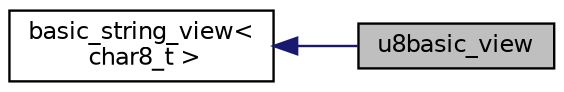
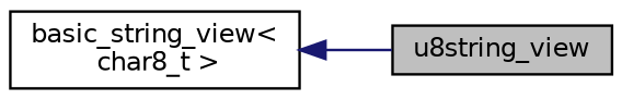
  digraph {
    rankdir=LR
    node [color=black fontname=Helvetica fontsize=10 shape=record style=filled]
-   n1 [fillcolor=grey75 fontcolor=black height=0.2 label=u8basic_view width=0.4]
+   n1 [fillcolor=grey75 fontcolor=black height=0.2 label=u8string_view width=0.4]
    n2 [fillcolor=white height=0.2 label="basic_string_view\<\l char8_t \>" width=0.4]
    n2 -> n1 [color=midnightblue dir=back fontname=Helvetica fontsize=10 labelfontname=Helvetica labelfontsize=10 style=solid]
  }
